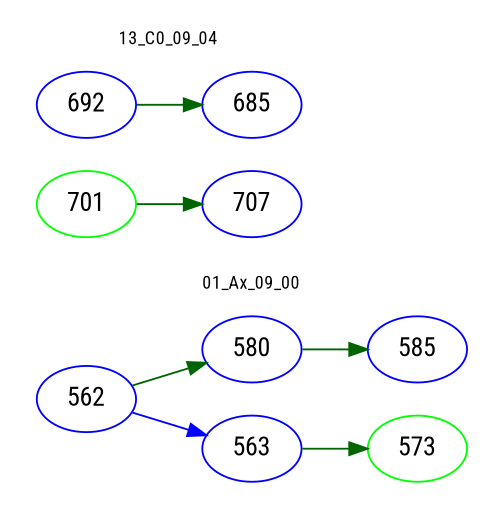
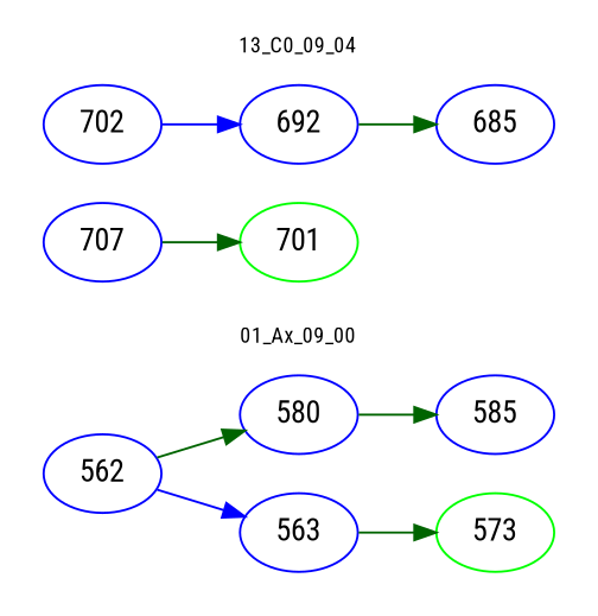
  digraph {
    fontname="Roboto Condensed"
    rankdir=LR
    node [color=blue fontname="Roboto Condensed"]
    edge [color=darkgreen fontname="Roboto Condensed"]
    n1 [label=562]
    n2 [label=563]
    n3 [label=580]
    n4 [color=green label=573]
    n5 [label=585]
+   n6 [label=702]
    n7 [label=692]
    n8 [label=707]
    n9 [label=685]
    n10 [color=green label=701]
    subgraph cluster_1 {
      color=white
      fontsize=10
      label="01_Ax_09_00"
      n1
      n2
      n3
      n4
      n5
    }
    subgraph cluster_2 {
      color=white
      fontsize=10
      label="13_C0_09_04"
+     n6
      n7
      n8
      n9
      n10
    }
    n1 -> n2 [color=blue]
    n1 -> n3
    n2 -> n4
    n3 -> n5
+   n6 -> n7 [color=blue]
    n7 -> n9
-   n10 -> n8
+   n8 -> n10
  }
